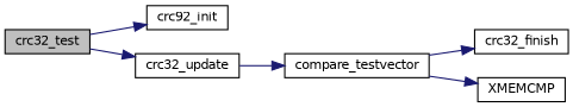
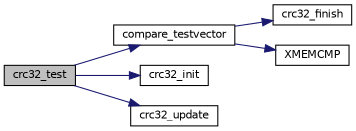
  digraph {
    rankdir=LR
    node [color=black fillcolor=white fontname=Helvetica fontsize=10 shape=record style=filled]
    edge [color=midnightblue fontname=Helvetica fontsize=10 labelfontname=Helvetica labelfontsize=10 style=solid]
    n1 [fillcolor=grey75 fontcolor=black height=0.2 label=crc32_test width=0.4]
    n2 [height=0.2 label=compare_testvector width=0.4]
-   n3 [height=0.2 label=crc92_init width=0.4]
+   n3 [height=0.2 label=crc32_init width=0.4]
    n4 [height=0.2 label=crc32_update width=0.4]
    n5 [height=0.2 label=crc32_finish width=0.4]
    n6 [height=0.2 label=XMEMCMP width=0.4]
-   n4 -> n2
+   n1 -> n2
    n1 -> n3
    n1 -> n4
    n2 -> n5
    n2 -> n6
  }
